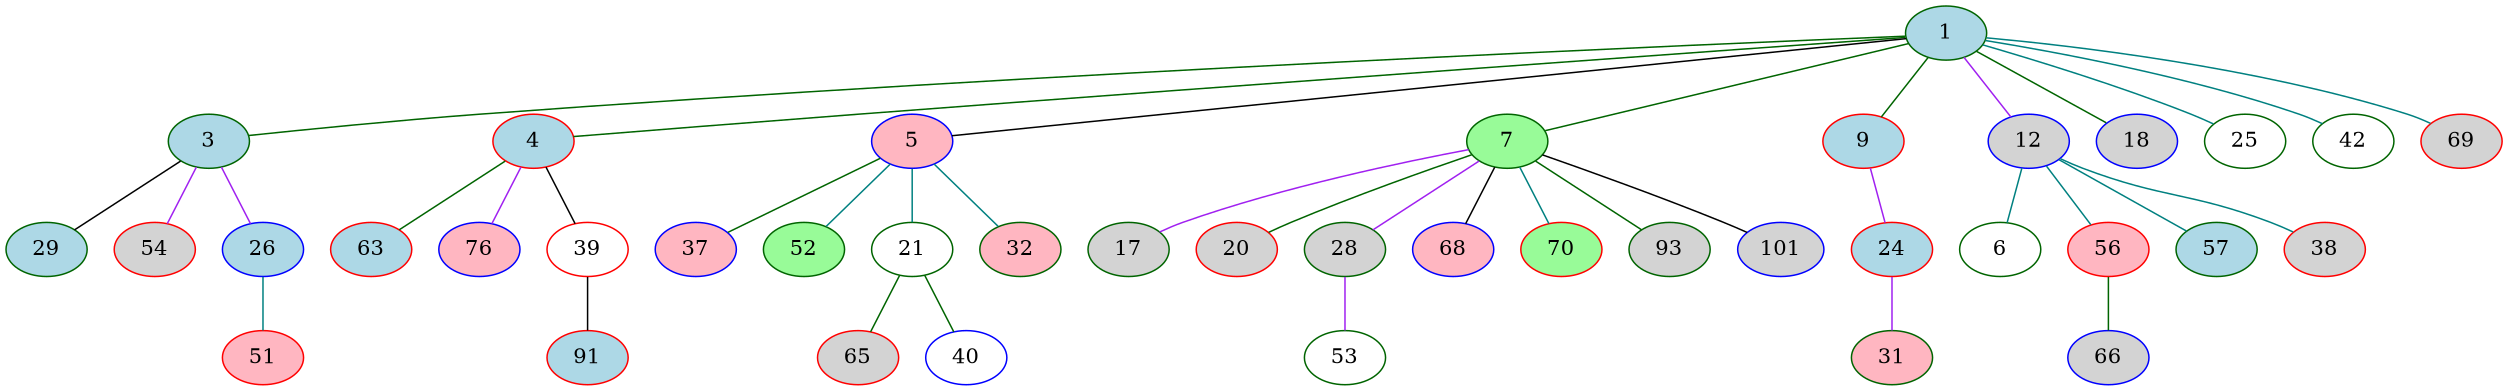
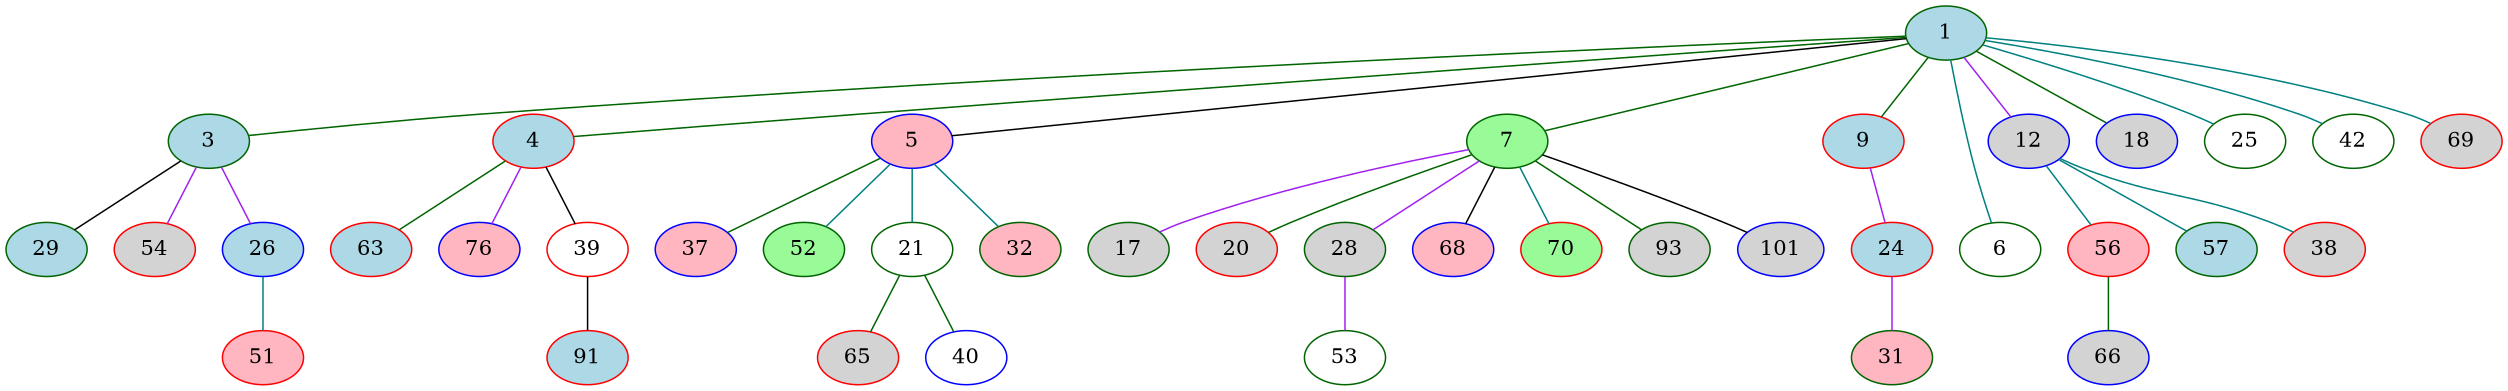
  graph {
    node [color=darkgreen fillcolor=lightgrey style=filled]
    edge [color=darkgreen]
    1 [fillcolor=lightblue super="+2"]
    3 [fillcolor=lightblue super="+34"]
    4 [color=red fillcolor=lightblue super="+10"]
    5 [color=blue fillcolor=lightpink super="+79+95+8+22+19"]
    6 [fillcolor=white]
    7 [fillcolor=palegreen super="+13+14"]
    9 [color=red fillcolor=lightblue super="+27+11+96"]
    12 [color=blue super="+23"]
    18 [color=blue super="+74"]
    25 [fillcolor=white super="+49+55"]
    42 [fillcolor=white super="+45"]
    69 [color=red super="+80"]
    26 [color=blue fillcolor=lightblue]
    29 [fillcolor=lightblue super="+94+48"]
    54 [color=red super="+62+64"]
    39 [color=red fillcolor=white super="+59+43"]
    63 [color=red fillcolor=lightblue]
    76 [color=blue fillcolor=lightpink]
    21 [fillcolor=white]
    32 [fillcolor=lightpink super="+75+41+47"]
    37 [color=blue fillcolor=lightpink super="+92"]
    52 [fillcolor=palegreen]
    17 [super="+85"]
    20 [color=red]
    28 [super="+73+36+30"]
    68 [color=blue fillcolor=lightpink]
    70 [color=red fillcolor=palegreen]
    93
    101 [color=blue]
    24 [color=red fillcolor=lightblue]
    38 [color=red]
    56 [color=red fillcolor=lightpink super="+100"]
    57 [fillcolor=lightblue]
    51 [color=red fillcolor=lightpink]
    91 [color=red fillcolor=lightblue]
    40 [color=blue fillcolor=white super="+61"]
    65 [color=red]
    53 [fillcolor=white]
    31 [fillcolor=lightpink super="+86+98"]
    66 [color=blue]
    1 -- 3
    1 -- 4
    1 -- 5 [color=black]
-   12 -- 6 [color=teal]
+   1 -- 6 [color=teal]
    1 -- 7
    1 -- 9
    1 -- 12 [color=purple]
    1 -- 18
    1 -- 25 [color=teal]
    1 -- 42 [color=teal]
    1 -- 69 [color=teal]
    3 -- 26 [color=purple]
    3 -- 29 [color=black]
    3 -- 54 [color=purple]
    4 -- 39 [color=black]
    4 -- 63
    4 -- 76 [color=purple]
    5 -- 21 [color=teal]
    5 -- 32 [color=teal]
    5 -- 37
    5 -- 52 [color=teal]
    7 -- 17 [color=purple]
    7 -- 20
    7 -- 28 [color=purple]
    7 -- 68 [color=black]
    7 -- 70 [color=teal]
    7 -- 93
    7 -- 101 [color=black]
    9 -- 24 [color=purple]
    12 -- 38 [color=teal]
    12 -- 56 [color=teal]
    12 -- 57 [color=teal]
    26 -- 51 [color=teal]
    39 -- 91 [color=black]
    21 -- 40
    21 -- 65
    28 -- 53 [color=purple]
    24 -- 31 [color=purple]
    56 -- 66
  }
